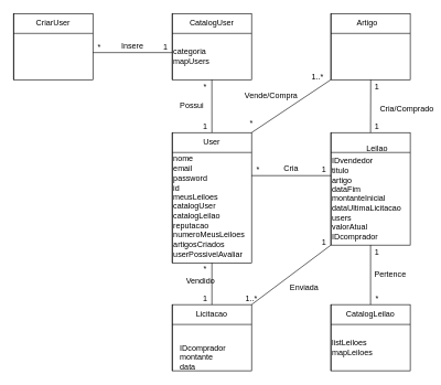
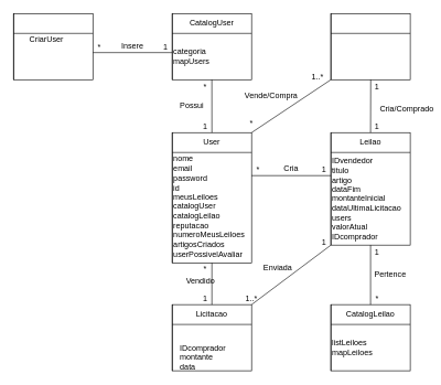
  <mxCell id="0" />
  <mxCell id="1" parent="0" />
  <mxCell id="2" value="" style="shape=internalStorage;whiteSpace=wrap;html=1;backgroundOutline=1;dx=0;dy=30;align=left;" parent="1" vertex="1"><mxGeometry x="500" y="20" width="120" height="100" as="geometry" /></mxCell>
  <mxCell id="3" value="" style="shape=internalStorage;whiteSpace=wrap;html=1;backgroundOutline=1;dx=0;dy=30;" parent="1" vertex="1"><mxGeometry x="500" y="460" width="120" height="100" as="geometry" /></mxCell>
  <mxCell id="4" value="" style="shape=internalStorage;whiteSpace=wrap;html=1;backgroundOutline=1;dx=0;dy=30;" parent="1" vertex="1"><mxGeometry x="260" y="20" width="120" height="100" as="geometry" /></mxCell>
  <mxCell id="5" value="" style="shape=internalStorage;whiteSpace=wrap;html=1;backgroundOutline=1;dx=0;dy=30;" parent="1" vertex="1"><mxGeometry x="500" y="200" width="120" height="170" as="geometry" /></mxCell>
  <mxCell id="6" value="" style="shape=internalStorage;whiteSpace=wrap;html=1;backgroundOutline=1;dx=0;dy=30;" parent="1" vertex="1"><mxGeometry x="260" y="200" width="120" height="197" as="geometry" /></mxCell>
  <mxCell id="7" value="" style="shape=internalStorage;whiteSpace=wrap;html=1;backgroundOutline=1;dx=0;dy=30;" parent="1" vertex="1"><mxGeometry x="20" y="20" width="120" height="100" as="geometry" /></mxCell>
  <mxCell id="8" value="" style="shape=internalStorage;whiteSpace=wrap;html=1;backgroundOutline=1;dx=0;dy=30;" parent="1" vertex="1"><mxGeometry x="260" y="460" width="120" height="100" as="geometry" /></mxCell>
- <mxCell id="9" value="Artigo" style="text;html=1;strokeColor=none;fillColor=none;align=center;verticalAlign=middle;whiteSpace=wrap;rounded=0;" parent="1" vertex="1"><mxGeometry x="525" y="20" width="60" height="30" as="geometry" /></mxCell>
  <mxCell id="10" value="CatalogLeilao" style="text;html=1;strokeColor=none;fillColor=none;align=center;verticalAlign=middle;whiteSpace=wrap;rounded=0;" parent="1" vertex="1"><mxGeometry x="530" y="460" width="60" height="30" as="geometry" /></mxCell>
  <mxCell id="11" value="CatalogUser" style="text;html=1;strokeColor=none;fillColor=none;align=center;verticalAlign=middle;whiteSpace=wrap;rounded=0;" parent="1" vertex="1"><mxGeometry x="290" y="20" width="60" height="30" as="geometry" /></mxCell>
- <mxCell id="12" value="Leilao" style="text;html=1;strokeColor=none;fillColor=none;align=center;verticalAlign=middle;whiteSpace=wrap;rounded=0;" parent="1" vertex="1"><mxGeometry x="540" y="210" width="60" height="30" as="geometry" /></mxCell>
+ <mxCell id="12" value="Leilao" style="text;html=1;strokeColor=none;fillColor=none;align=center;verticalAlign=middle;whiteSpace=wrap;rounded=0;" parent="1" vertex="1"><mxGeometry x="530" y="200" width="60" height="30" as="geometry" /></mxCell>
  <mxCell id="13" value="User" style="text;html=1;strokeColor=none;fillColor=none;align=center;verticalAlign=middle;whiteSpace=wrap;rounded=0;" parent="1" vertex="1"><mxGeometry x="290" y="200" width="60" height="30" as="geometry" /></mxCell>
  <mxCell id="14" value="Licitacao" style="text;html=1;strokeColor=none;fillColor=none;align=center;verticalAlign=middle;whiteSpace=wrap;rounded=0;" parent="1" vertex="1"><mxGeometry x="290" y="460" width="60" height="30" as="geometry" /></mxCell>
- <mxCell id="15" value="CriarUser" style="text;html=1;strokeColor=none;fillColor=none;align=center;verticalAlign=middle;whiteSpace=wrap;rounded=0;" parent="1" vertex="1"><mxGeometry x="50" y="20" width="60" height="30" as="geometry" /></mxCell>
+ <mxCell id="15" value="CriarUser" style="text;html=1;strokeColor=none;fillColor=none;align=center;verticalAlign=middle;whiteSpace=wrap;rounded=0;" parent="1" vertex="1"><mxGeometry x="40" y="45" width="60" height="30" as="geometry" /></mxCell>
  <mxCell id="16" value="nome&lt;br&gt;email&lt;br&gt;password&lt;br&gt;id&lt;br&gt;meusLeiloes&lt;br&gt;catalogUser&lt;br&gt;catalogLeilao&lt;br&gt;reputacao&lt;br&gt;numeroMeusLeiloes&lt;br&gt;artigosCriados&lt;br&gt;userPossivelAvaliar" style="text;html=1;strokeColor=none;fillColor=none;align=left;verticalAlign=middle;whiteSpace=wrap;rounded=0;" parent="1" vertex="1"><mxGeometry x="260" y="297" width="60" height="30" as="geometry" /></mxCell>
  <mxCell id="17" value="IDcomprador&lt;br&gt;montante&lt;br&gt;data" style="text;html=1;strokeColor=none;fillColor=none;align=left;verticalAlign=middle;whiteSpace=wrap;rounded=0;" parent="1" vertex="1"><mxGeometry x="270" y="525" width="60" height="30" as="geometry" /></mxCell>
  <mxCell id="18" value="IDvendedor&lt;br&gt;titulo&lt;br&gt;artigo&lt;br&gt;dataFim&lt;br&gt;montanteInicial&lt;br&gt;dataUltimaLicitacao&lt;br&gt;users&lt;br&gt;valorAtual&lt;br&gt;IDcomprador" style="text;html=1;strokeColor=none;fillColor=none;align=left;verticalAlign=middle;whiteSpace=wrap;rounded=0;" parent="1" vertex="1"><mxGeometry x="500" y="285" width="60" height="30" as="geometry" /></mxCell>
  <mxCell id="19" value="" style="endArrow=none;html=1;rounded=0;" parent="1" edge="1"><mxGeometry width="50" height="50" relative="1" as="geometry"><mxPoint x="140" y="79" as="sourcePoint" /><mxPoint x="260" y="79" as="targetPoint" /></mxGeometry></mxCell>
  <mxCell id="20" value="Insere" style="text;html=1;strokeColor=none;fillColor=none;align=center;verticalAlign=middle;whiteSpace=wrap;rounded=0;" parent="1" vertex="1"><mxGeometry x="170" y="55" width="60" height="30" as="geometry" /></mxCell>
  <mxCell id="21" value="&lt;font style=&quot;font-size: 12px;&quot;&gt;*&lt;/font&gt;" style="text;html=1;strokeColor=none;fillColor=none;align=center;verticalAlign=middle;whiteSpace=wrap;rounded=0;fontSize=13;" parent="1" vertex="1"><mxGeometry x="120" y="55" width="60" height="30" as="geometry" /></mxCell>
  <mxCell id="22" value="" style="endArrow=none;html=1;rounded=0;exitX=0.5;exitY=1;exitDx=0;exitDy=0;entryX=0.5;entryY=0;entryDx=0;entryDy=0;" parent="1" source="6" target="14" edge="1"><mxGeometry width="50" height="50" relative="1" as="geometry"><mxPoint x="255" y="390" as="sourcePoint" /><mxPoint x="320" y="450" as="targetPoint" /></mxGeometry></mxCell>
  <mxCell id="23" value="" style="endArrow=none;html=1;rounded=0;" parent="1" edge="1"><mxGeometry width="50" height="50" relative="1" as="geometry"><mxPoint x="380" y="265" as="sourcePoint" /><mxPoint x="500" y="265" as="targetPoint" /></mxGeometry></mxCell>
  <mxCell id="24" value="" style="endArrow=none;html=1;rounded=0;exitX=0.5;exitY=1;exitDx=0;exitDy=0;entryX=0.5;entryY=0;entryDx=0;entryDy=0;" parent="1" target="6" edge="1"><mxGeometry width="50" height="50" relative="1" as="geometry"><mxPoint x="319.92" y="120" as="sourcePoint" /><mxPoint x="320" y="170" as="targetPoint" /></mxGeometry></mxCell>
  <mxCell id="25" value="" style="endArrow=none;html=1;rounded=0;entryX=0.5;entryY=0;entryDx=0;entryDy=0;exitX=0.5;exitY=1;exitDx=0;exitDy=0;" parent="1" source="5" target="10" edge="1"><mxGeometry width="50" height="50" relative="1" as="geometry"><mxPoint x="560" y="380" as="sourcePoint" /><mxPoint x="560" y="455" as="targetPoint" /></mxGeometry></mxCell>
  <mxCell id="26" value="" style="endArrow=none;html=1;rounded=0;exitX=0.5;exitY=1;exitDx=0;exitDy=0;entryX=0.5;entryY=0;entryDx=0;entryDy=0;" parent="1" target="5" edge="1"><mxGeometry width="50" height="50" relative="1" as="geometry"><mxPoint x="560.26" y="120" as="sourcePoint" /><mxPoint x="560" y="190" as="targetPoint" /></mxGeometry></mxCell>
  <mxCell id="27" value="" style="endArrow=none;html=1;rounded=0;entryX=0;entryY=1;entryDx=0;entryDy=0;exitX=1;exitY=0;exitDx=0;exitDy=0;" parent="1" source="8" target="5" edge="1"><mxGeometry width="50" height="50" relative="1" as="geometry"><mxPoint x="380" y="458.82" as="sourcePoint" /><mxPoint x="500" y="458.82" as="targetPoint" /></mxGeometry></mxCell>
  <mxCell id="28" value="" style="endArrow=none;html=1;rounded=0;exitX=1;exitY=0;exitDx=0;exitDy=0;entryX=0;entryY=1;entryDx=0;entryDy=0;" parent="1" source="6" target="2" edge="1"><mxGeometry width="50" height="50" relative="1" as="geometry"><mxPoint x="380" y="170" as="sourcePoint" /><mxPoint x="500" y="170" as="targetPoint" /></mxGeometry></mxCell>
  <mxCell id="29" value="listLeiloes&lt;br&gt;mapLeiloes&lt;br&gt;" style="text;html=1;strokeColor=none;fillColor=none;align=left;verticalAlign=middle;whiteSpace=wrap;rounded=0;" parent="1" vertex="1"><mxGeometry x="500" y="510" width="60" height="30" as="geometry" /></mxCell>
  <mxCell id="30" value="categoria&lt;br&gt;mapUsers" style="text;html=1;strokeColor=none;fillColor=none;align=left;verticalAlign=middle;whiteSpace=wrap;rounded=0;" parent="1" vertex="1"><mxGeometry x="260" y="70" width="60" height="30" as="geometry" /></mxCell>
  <mxCell id="31" value="&lt;font style=&quot;font-size: 12px;&quot;&gt;1&lt;/font&gt;" style="text;html=1;strokeColor=none;fillColor=none;align=center;verticalAlign=middle;whiteSpace=wrap;rounded=0;fontSize=13;" parent="1" vertex="1"><mxGeometry x="220" y="55" width="60" height="30" as="geometry" /></mxCell>
  <mxCell id="32" value="&lt;font style=&quot;font-size: 12px;&quot;&gt;*&lt;/font&gt;" style="text;html=1;strokeColor=none;fillColor=none;align=center;verticalAlign=middle;whiteSpace=wrap;rounded=0;fontSize=13;" parent="1" vertex="1"><mxGeometry x="350" y="170" width="60" height="30" as="geometry" /></mxCell>
  <mxCell id="33" value="&lt;font style=&quot;font-size: 12px;&quot;&gt;*&lt;/font&gt;" style="text;html=1;strokeColor=none;fillColor=none;align=center;verticalAlign=middle;whiteSpace=wrap;rounded=0;fontSize=13;" parent="1" vertex="1"><mxGeometry x="360" y="240" width="60" height="30" as="geometry" /></mxCell>
  <mxCell id="34" value="&lt;font style=&quot;font-size: 12px;&quot;&gt;1..*&lt;/font&gt;" style="text;html=1;strokeColor=none;fillColor=none;align=center;verticalAlign=middle;whiteSpace=wrap;rounded=0;fontSize=13;" parent="1" vertex="1"><mxGeometry x="450" y="100" width="60" height="30" as="geometry" /></mxCell>
  <mxCell id="35" value="&lt;font style=&quot;font-size: 12px;&quot;&gt;1&lt;/font&gt;" style="text;html=1;strokeColor=none;fillColor=none;align=center;verticalAlign=middle;whiteSpace=wrap;rounded=0;fontSize=13;" parent="1" vertex="1"><mxGeometry x="280" y="440" width="60" height="20" as="geometry" /></mxCell>
  <mxCell id="36" value="&lt;font style=&quot;font-size: 12px;&quot;&gt;1&lt;/font&gt;" style="text;html=1;strokeColor=none;fillColor=none;align=center;verticalAlign=middle;whiteSpace=wrap;rounded=0;fontSize=13;" parent="1" vertex="1"><mxGeometry x="460" y="240" width="60" height="30" as="geometry" /></mxCell>
  <mxCell id="37" value="Vende/Compra" style="text;html=1;strokeColor=none;fillColor=none;align=center;verticalAlign=middle;whiteSpace=wrap;rounded=0;" parent="1" vertex="1"><mxGeometry x="380" y="130" width="60" height="30" as="geometry" /></mxCell>
  <mxCell id="38" value="Cria/Comprado" style="text;html=1;strokeColor=none;fillColor=none;align=center;verticalAlign=middle;whiteSpace=wrap;rounded=0;" parent="1" vertex="1"><mxGeometry x="585" y="150" width="60" height="30" as="geometry" /></mxCell>
  <mxCell id="39" value="Vendido" style="text;html=1;strokeColor=none;fillColor=none;align=center;verticalAlign=middle;whiteSpace=wrap;rounded=0;" parent="1" vertex="1"><mxGeometry x="273" y="410" width="60" height="30" as="geometry" /></mxCell>
  <mxCell id="40" value="&lt;font style=&quot;font-size: 12px;&quot;&gt;1&lt;/font&gt;" style="text;html=1;strokeColor=none;fillColor=none;align=center;verticalAlign=middle;whiteSpace=wrap;rounded=0;fontSize=13;" parent="1" vertex="1"><mxGeometry x="540" y="120" width="60" height="20" as="geometry" /></mxCell>
  <mxCell id="41" value="&lt;font style=&quot;font-size: 12px;&quot;&gt;1&lt;/font&gt;" style="text;html=1;strokeColor=none;fillColor=none;align=center;verticalAlign=middle;whiteSpace=wrap;rounded=0;fontSize=13;" parent="1" vertex="1"><mxGeometry x="540" y="180" width="60" height="20" as="geometry" /></mxCell>
  <mxCell id="42" value="Cria" style="text;html=1;strokeColor=none;fillColor=none;align=center;verticalAlign=middle;whiteSpace=wrap;rounded=0;" parent="1" vertex="1"><mxGeometry x="410" y="240" width="60" height="30" as="geometry" /></mxCell>
  <mxCell id="43" value="&lt;font style=&quot;font-size: 12px;&quot;&gt;1..*&lt;/font&gt;" style="text;html=1;strokeColor=none;fillColor=none;align=center;verticalAlign=middle;whiteSpace=wrap;rounded=0;fontSize=13;" parent="1" vertex="1"><mxGeometry x="350" y="435" width="60" height="30" as="geometry" /></mxCell>
  <mxCell id="44" value="&lt;font style=&quot;font-size: 12px;&quot;&gt;1&lt;/font&gt;" style="text;html=1;strokeColor=none;fillColor=none;align=center;verticalAlign=middle;whiteSpace=wrap;rounded=0;fontSize=13;" parent="1" vertex="1"><mxGeometry x="460" y="350" width="60" height="30" as="geometry" /></mxCell>
- <mxCell id="45" value="Enviada" style="text;html=1;strokeColor=none;fillColor=none;align=center;verticalAlign=middle;whiteSpace=wrap;rounded=0;" parent="1" vertex="1"><mxGeometry x="430" y="420" width="60" height="30" as="geometry" /></mxCell>
+ <mxCell id="45" value="Enviada" style="text;html=1;strokeColor=none;fillColor=none;align=center;verticalAlign=middle;whiteSpace=wrap;rounded=0;" parent="1" vertex="1"><mxGeometry x="390" y="390" width="60" height="30" as="geometry" /></mxCell>
  <mxCell id="46" value="&lt;font style=&quot;font-size: 12px;&quot;&gt;*&lt;/font&gt;" style="text;html=1;strokeColor=none;fillColor=none;align=center;verticalAlign=middle;whiteSpace=wrap;rounded=0;fontSize=13;" parent="1" vertex="1"><mxGeometry x="280" y="115" width="60" height="30" as="geometry" /></mxCell>
  <mxCell id="47" value="&lt;font style=&quot;font-size: 12px;&quot;&gt;1&lt;/font&gt;" style="text;html=1;strokeColor=none;fillColor=none;align=center;verticalAlign=middle;whiteSpace=wrap;rounded=0;fontSize=13;" parent="1" vertex="1"><mxGeometry x="280" y="175" width="60" height="30" as="geometry" /></mxCell>
  <mxCell id="48" value="Possui" style="text;html=1;strokeColor=none;fillColor=none;align=center;verticalAlign=middle;whiteSpace=wrap;rounded=0;" parent="1" vertex="1"><mxGeometry x="260" y="145" width="60" height="30" as="geometry" /></mxCell>
  <mxCell id="49" value="Pertence" style="text;html=1;strokeColor=none;fillColor=none;align=center;verticalAlign=middle;whiteSpace=wrap;rounded=0;" parent="1" vertex="1"><mxGeometry x="560" y="399" width="60" height="30" as="geometry" /></mxCell>
  <mxCell id="50" value="&lt;font style=&quot;font-size: 12px;&quot;&gt;1&lt;/font&gt;" style="text;html=1;strokeColor=none;fillColor=none;align=center;verticalAlign=middle;whiteSpace=wrap;rounded=0;fontSize=13;" parent="1" vertex="1"><mxGeometry x="540" y="365" width="60" height="30" as="geometry" /></mxCell>
  <mxCell id="51" value="&lt;font style=&quot;font-size: 12px;&quot;&gt;*&lt;/font&gt;" style="text;html=1;strokeColor=none;fillColor=none;align=center;verticalAlign=middle;whiteSpace=wrap;rounded=0;fontSize=13;" parent="1" vertex="1"><mxGeometry x="540" y="435" width="60" height="30" as="geometry" /></mxCell>
  <mxCell id="52" value="&lt;font style=&quot;font-size: 12px;&quot;&gt;*&lt;/font&gt;" style="text;html=1;strokeColor=none;fillColor=none;align=center;verticalAlign=middle;whiteSpace=wrap;rounded=0;fontSize=13;" parent="1" vertex="1"><mxGeometry x="280" y="395" width="60" height="20" as="geometry" /></mxCell>
